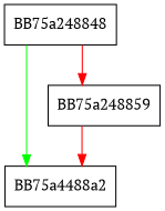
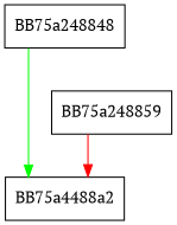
  digraph {
    fontname="PT Serif"
    splines=ortho
    node [fontname="PT Serif" shape=box]
    edge [color=red fontname="PT Serif"]
    n1 [label=BB75a4488a2]
    BB75a248848
    BB75a248859
    BB75a248848 -> n1 [color=green]
-   BB75a248848 -> BB75a248859
    BB75a248859 -> n1
  }
